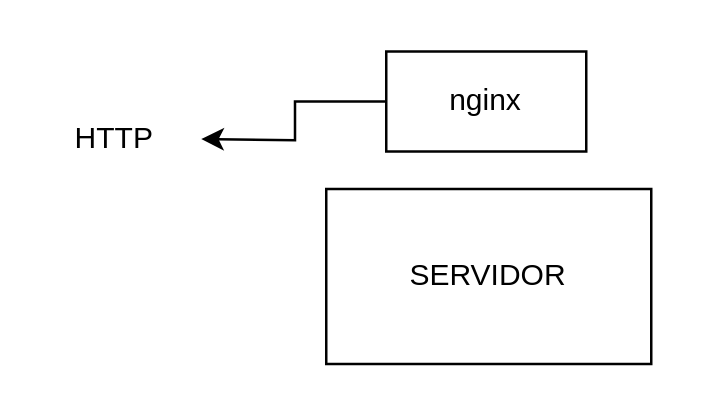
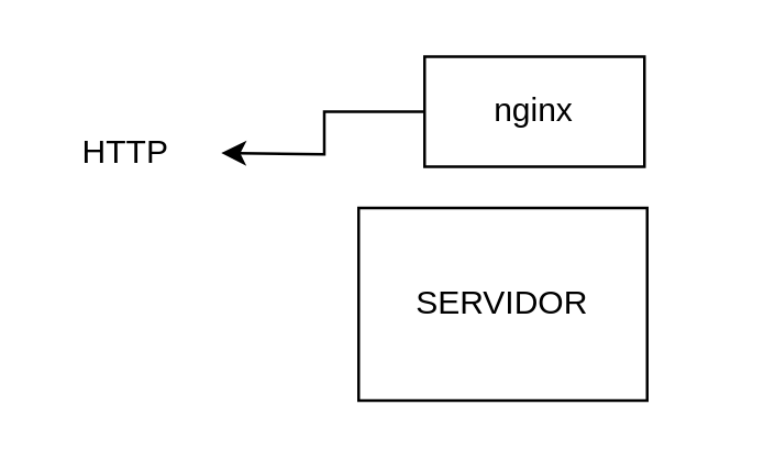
  <mxCell id="0" />
  <mxCell id="1" parent="0" />
- <mxCell id="2" value="SERVIDOR" style="rounded=0;whiteSpace=wrap;html=1;" vertex="1" parent="1"><mxGeometry x="130" y="75" width="130" height="70" as="geometry" /></mxCell>
+ <mxCell id="2" value="SERVIDOR" style="rounded=0;whiteSpace=wrap;html=1;" vertex="1" parent="1"><mxGeometry x="130" y="75" width="105" height="70" as="geometry" /></mxCell>
  <mxCell id="3" style="edgeStyle=orthogonalEdgeStyle;rounded=0;orthogonalLoop=1;jettySize=auto;html=1;" edge="1" parent="1" source="4"><mxGeometry relative="1" as="geometry"><mxPoint x="80" y="55" as="targetPoint" /></mxGeometry></mxCell>
  <mxCell id="4" value="nginx" style="rounded=0;whiteSpace=wrap;html=1;" vertex="1" parent="1"><mxGeometry x="154" y="20" width="80" height="40" as="geometry" /></mxCell>
  <mxCell id="5" value="HTTP" style="text;html=1;align=center;verticalAlign=middle;resizable=0;points=[];autosize=1;strokeColor=none;fillColor=none;" vertex="1" parent="1"><mxGeometry x="20" y="40" width="50" height="30" as="geometry" /></mxCell>
